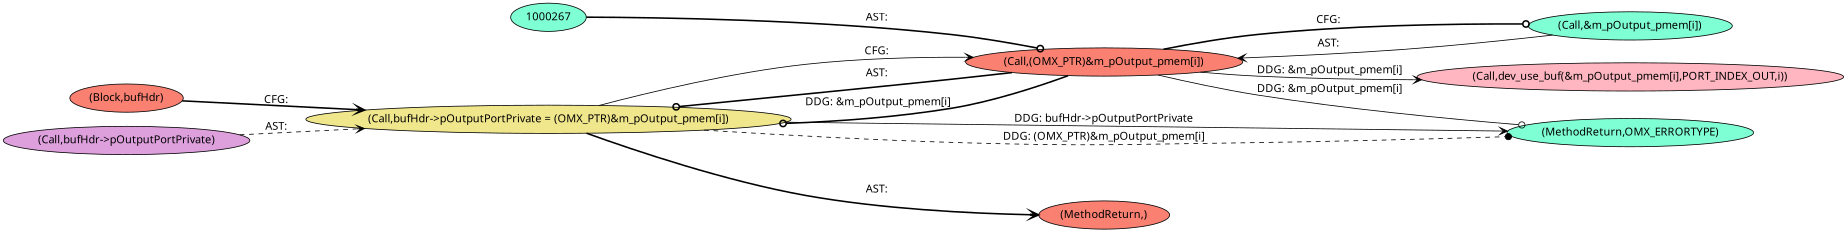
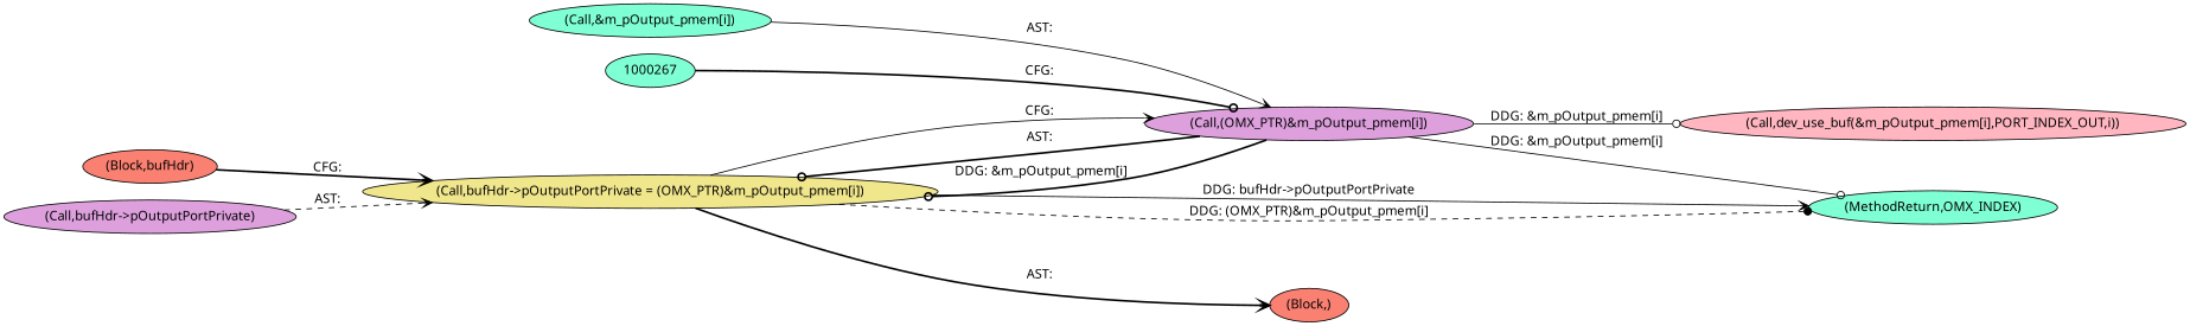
  digraph {
    fontname="Noto Sans"
    rankdir=LR
    node [fillcolor=aquamarine fontname="Noto Sans" style=filled]
    edge [arrowhead=vee fontname="Noto Sans" style=bold]
    n1 [fillcolor=khaki label="(Call,bufHdr->pOutputPortPrivate = (OMX_PTR)&m_pOutput_pmem[i])"]
-   n2 [fillcolor=salmon label="(Call,(OMX_PTR)&m_pOutput_pmem[i])"]
-   n3 [label="(MethodReturn,OMX_ERRORTYPE)"]
-   n4 [fillcolor=salmon label="(MethodReturn,)"]
+   n2 [fillcolor=plum label="(Call,(OMX_PTR)&m_pOutput_pmem[i])"]
+   n3 [label="(MethodReturn,OMX_INDEX)"]
+   n4 [fillcolor=salmon label="(Block,)"]
    n5 [label="(Call,&m_pOutput_pmem[i])"]
    n6 [fillcolor=lightpink label="(Call,dev_use_buf(&m_pOutput_pmem[i],PORT_INDEX_OUT,i))"]
    n7 [fillcolor=salmon label="(Block,bufHdr)"]
    n8 [fillcolor=plum label="(Call,bufHdr->pOutputPortPrivate)"]
    1000267
    n1 -> n2 [label="CFG: " style=solid]
    n1 -> n3 [label="DDG: bufHdr->pOutputPortPrivate" style=solid]
    n1 -> n3 [arrowhead=dot label="DDG: (OMX_PTR)&m_pOutput_pmem[i]" style=dashed]
    n1 -> n4 [label="AST: "]
    n2 -> n1 [arrowhead=odot label="AST: "]
    n2 -> n1 [arrowhead=odot label="DDG: &m_pOutput_pmem[i]"]
    n2 -> n3 [arrowhead=odot label="DDG: &m_pOutput_pmem[i]" style=solid]
-   n2 -> n5 [arrowhead=odot label="CFG: "]
-   n2 -> n6 [label="DDG: &m_pOutput_pmem[i]" style=solid]
+   n2 -> n6 [arrowhead=odot label="DDG: &m_pOutput_pmem[i]" style=solid]
    n5 -> n2 [label="AST: " style=solid]
    n7 -> n1 [label="CFG: "]
    n8 -> n1 [label="AST: " style=dashed]
-   1000267 -> n2 [arrowhead=odot label="AST: "]
+   1000267 -> n2 [arrowhead=odot label="CFG: "]
  }
